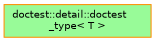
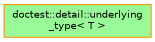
  digraph {
    rankdir=TB
-   n1 [color=darkorange fillcolor=palegreen fontname=Helvetica fontsize=10 height=0.2 label="doctest::detail::doctest\l_type\< T \>" shape=record style=filled width=0.4]
+   n1 [color=darkorange fillcolor=palegreen fontname=Helvetica fontsize=10 height=0.2 label="doctest::detail::underlying\l_type\< T \>" shape=record style=filled width=0.4]
  }
